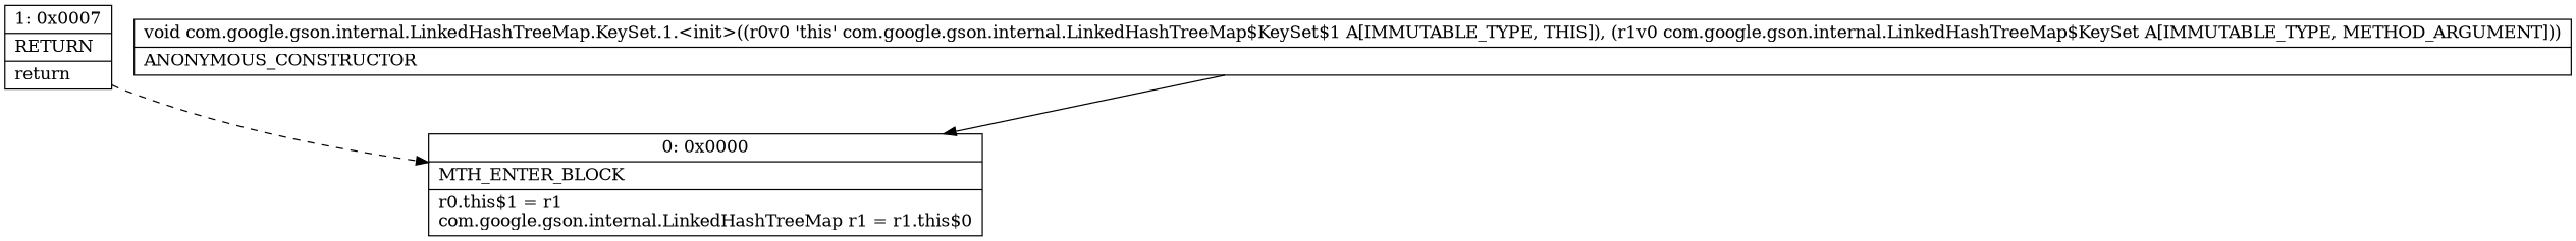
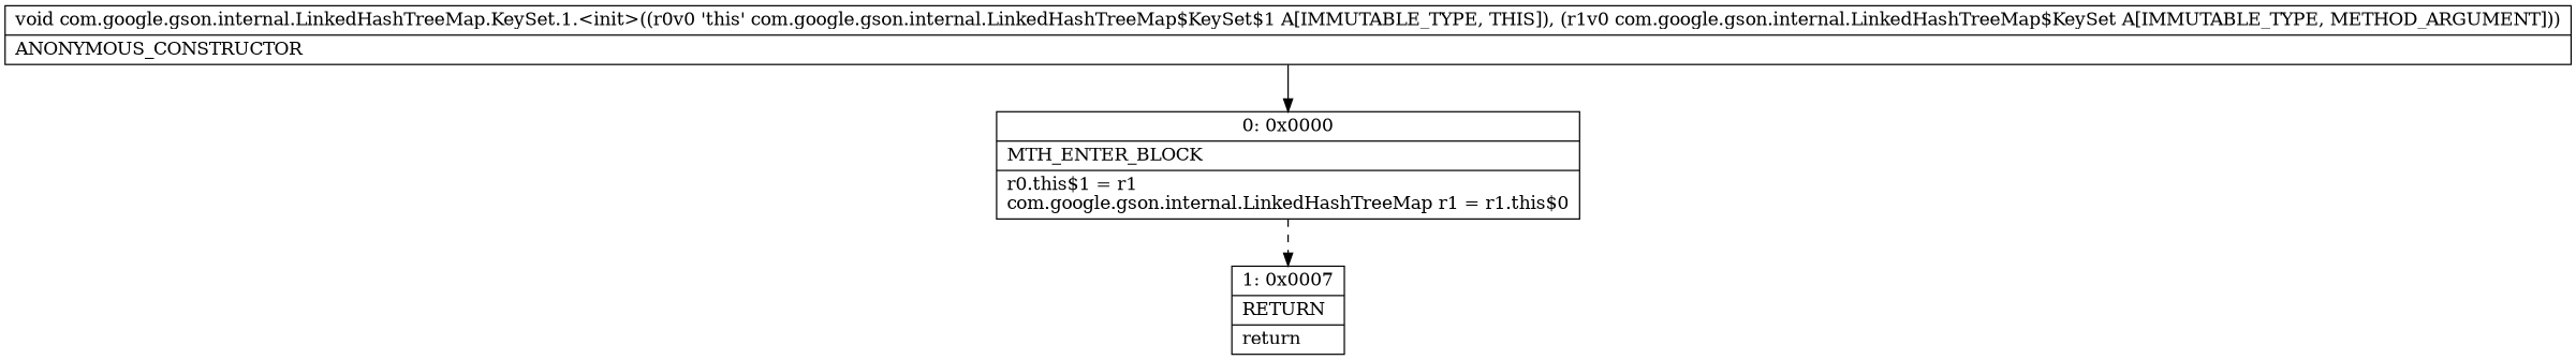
  digraph {
    node [shape=record]
    n1 [label="{0\:\ 0x0000|MTH_ENTER_BLOCK\l|r0.this$1 = r1\lcom.google.gson.internal.LinkedHashTreeMap r1 = r1.this$0\l}"]
    n2 [label="{1\:\ 0x0007|RETURN\l|return\l}"]
    n3 [label="{void com.google.gson.internal.LinkedHashTreeMap.KeySet.1.\<init\>((r0v0 'this' com.google.gson.internal.LinkedHashTreeMap$KeySet$1 A[IMMUTABLE_TYPE, THIS]), (r1v0 com.google.gson.internal.LinkedHashTreeMap$KeySet A[IMMUTABLE_TYPE, METHOD_ARGUMENT]))  | ANONYMOUS_CONSTRUCTOR\l}"]
-   n2 -> n1 [style=dashed]
+   n1 -> n2 [style=dashed]
    n3 -> n1 [style=solid]
  }
